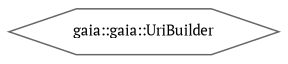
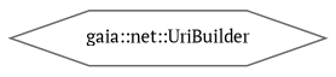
  digraph {
    rankdir=LR
    fontname="PT Serif"
-   n1 [color=gray40 fillcolor=white fontname="PT Serif" fontsize=10 height=0.2 label="gaia::gaia::UriBuilder" shape=hexagon style=filled width=0.4]
+   n1 [color=gray40 fillcolor=white fontname="PT Serif" fontsize=10 height=0.2 label="gaia::net::UriBuilder" shape=hexagon style=filled width=0.4]
  }
